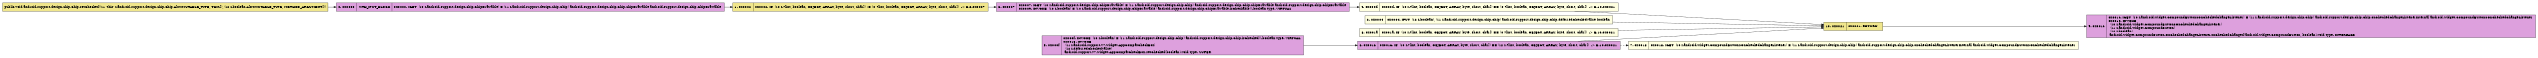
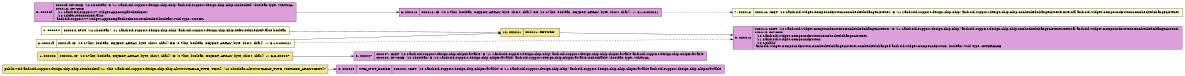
  digraph {
    rankdir=LR
    node [fillcolor=plum shape=record style=filled]
    n1 [label="{0\:\ 0x0000|MTH_IPUT_BLOCK\l|0x0000: IGET  (r0 I:android.support.design.chip.ChipDrawable) = (r1 I:android.support.design.chip.Chip) android.support.design.chip.Chip.chipDrawable android.support.design.chip.ChipDrawable \l}"]
    n2 [fillcolor=khaki label="{1\:\ 0x0002|0x0002: IF  (r0 I:?[int, boolean, OBJECT, ARRAY, byte, short, char]) != (0 ?[int, boolean, OBJECT, ARRAY, byte, short, char])  \-\> B:3:0x0007 \l}"]
    n3 [label="{3\:\ 0x0007|0x0007: IGET  (r0 I:android.support.design.chip.ChipDrawable) = (r1 I:android.support.design.chip.Chip) android.support.design.chip.Chip.chipDrawable android.support.design.chip.ChipDrawable \l0x0009: INVOKE  (r0 I:boolean) = (r0 I:android.support.design.chip.ChipDrawable) android.support.design.chip.ChipDrawable.isCheckable():boolean type: VIRTUAL \l}"]
    n4 [fillcolor=lightyellow label="{2\:\ 0x0004|0x0004: IPUT  (r2 I:boolean), (r1 I:android.support.design.chip.Chip) android.support.design.chip.Chip.deferredCheckedValue boolean \l}"]
    n5 [fillcolor=khaki label="{10\:\ 0x0021|0x0021: RETURN   \l}"]
-   n6 [fillcolor=lightyellow label="{4\:\ 0x000d|0x000d: IF  (r0 I:?[int, boolean, OBJECT, ARRAY, byte, short, char]) == (0 ?[int, boolean, OBJECT, ARRAY, byte, short, char])  \-\> B:10:0x0021 \l}"]
-   n7 [label="{9\:\ 0x001c|0x001c: IGET  (r0 I:android.widget.CompoundButton$OnCheckedChangeListener) = (r1 I:android.support.design.chip.Chip) android.support.design.chip.Chip.onCheckedChangeListenerInternal android.widget.CompoundButton$OnCheckedChangeListener \l0x001e: INVOKE  \l  (r0 I:android.widget.CompoundButton$OnCheckedChangeListener)\l  (r1 I:android.widget.CompoundButton)\l  (r2 I:boolean)\l android.widget.CompoundButton.OnCheckedChangeListener.onCheckedChanged(android.widget.CompoundButton, boolean):void type: INTERFACE \l}"]
+   n7 [label="{9\:\ 0x001c|0x001c: IGET  (r0 I:android.widget.CompoundButton$OnCheckedChangeListener) = (r1 I:android.support.design.chip.Chip) android.support.design.chip.Chip.onCheckedChangeListenerInternal android.widget.CompoundButton$OnCheckedChangeListener \l0x001e: INVOKE  \l  (r0 I:android.widget.CompoundButton$OnCheckedChangeListener)\l  (r1 I:android.widget.CompoundButton)\l  (r2 I:public)\l android.widget.CompoundButton.OnCheckedChangeListener.onCheckedChanged(android.widget.CompoundButton, boolean):void type: INTERFACE \l}"]
    n8 [label="{5\:\ 0x000f|0x000f: INVOKE  (r0 I:boolean) = (r1 I:android.support.design.chip.Chip) android.support.design.chip.Chip.isChecked():boolean type: VIRTUAL \l0x0013: INVOKE  \l  (r1 I:android.support.v7.widget.AppCompatCheckBox)\l  (r2 I:deferredCheckedValue)\l android.support.v7.widget.AppCompatCheckBox.setChecked(boolean):void type: SUPER \l}"]
    n9 [label="{6\:\ 0x0016|0x0016: IF  (r0 I:?[int, boolean, OBJECT, ARRAY, byte, short, char]) == (r2 I:?[int, boolean, OBJECT, ARRAY, byte, short, char])  \-\> B:10:0x0021 \l}"]
    n10 [fillcolor=lightyellow label="{7\:\ 0x0018|0x0018: IGET  (r0 I:android.widget.CompoundButton$OnCheckedChangeListener) = (r1 I:android.support.design.chip.Chip) android.support.design.chip.Chip.onCheckedChangeListenerInternal android.widget.CompoundButton$OnCheckedChangeListener \l}"]
    n11 [fillcolor=lightyellow label="{8\:\ 0x001a|0x001a: IF  (r0 I:?[int, boolean, OBJECT, ARRAY, byte, short, char]) == (0 ?[int, boolean, OBJECT, ARRAY, byte, short, char])  \-\> B:10:0x0021 \l}"]
    n12 [fillcolor=khaki label="{public void android.support.design.chip.Chip.setChecked((r1 'this' I:android.support.design.chip.Chip A[IMMUTABLE_TYPE, THIS]), (r2 I:boolean A[IMMUTABLE_TYPE, METHOD_ARGUMENT])) }"]
-   n1 -> n2
    n2 -> n3
-   n3 -> n6
    n4 -> n5
    n5 -> n7
-   n6 -> n5
    n8 -> n9
-   n9 -> n5
    n9 -> n10 [style=dashed]
    n11 -> n5
+   n11 -> n7 [style=dashed]
    n12 -> n1
  }
